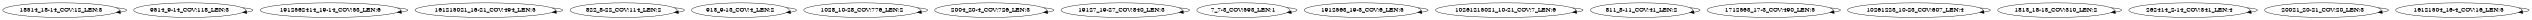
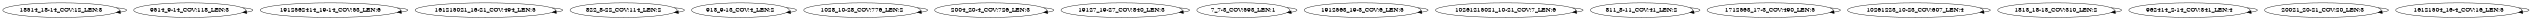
  digraph {
    "18514_18-14_COV:12_LEN:3"
    "9514_9-14_COV:118_LEN:3"
    n3 [label="1912562414_19-14_COV:53_LEN:6"]
    "161215021_16-21_COV:494_LEN:5"
    "822_8-22_COV:114_LEN:2"
    "913_9-13_COV:4_LEN:2"
    "1028_10-28_COV:776_LEN:2"
    "2004_20-4_COV:726_LEN:3"
    "19127_19-27_COV:840_LEN:3"
    n10 [label="7_7-3_COV:593_LEN:1"]
    "1912563_19-3_COV:6_LEN:5"
    "10261215021_10-21_COV:7_LEN:6"
    "811_8-11_COV:41_LEN:2"
    "1712563_17-3_COV:490_LEN:5"
    "10261223_10-23_COV:607_LEN:4"
    "1813_18-13_COV:310_LEN:2"
-   "262414_2-14_COV:341_LEN:4"
+   "262414_2-14_COV:341_LEN:4" [label="962414_2-14_COV:341_LEN:4"]
    "20021_20-21_COV:20_LEN:3"
    "16121504_16-4_COV:16_LEN:5"
    "18514_18-14_COV:12_LEN:3" -> "18514_18-14_COV:12_LEN:3"
    "9514_9-14_COV:118_LEN:3" -> "9514_9-14_COV:118_LEN:3"
    n3 -> n3
    "161215021_16-21_COV:494_LEN:5" -> "161215021_16-21_COV:494_LEN:5"
    "822_8-22_COV:114_LEN:2" -> "822_8-22_COV:114_LEN:2"
    "913_9-13_COV:4_LEN:2" -> "913_9-13_COV:4_LEN:2"
    "1028_10-28_COV:776_LEN:2" -> "1028_10-28_COV:776_LEN:2"
    "2004_20-4_COV:726_LEN:3" -> "2004_20-4_COV:726_LEN:3"
    "19127_19-27_COV:840_LEN:3" -> "19127_19-27_COV:840_LEN:3"
    n10 -> n10
    "1912563_19-3_COV:6_LEN:5" -> "1912563_19-3_COV:6_LEN:5"
    "10261215021_10-21_COV:7_LEN:6" -> "10261215021_10-21_COV:7_LEN:6"
    "811_8-11_COV:41_LEN:2" -> "811_8-11_COV:41_LEN:2"
    "1712563_17-3_COV:490_LEN:5" -> "1712563_17-3_COV:490_LEN:5"
    "10261223_10-23_COV:607_LEN:4" -> "10261223_10-23_COV:607_LEN:4"
    "1813_18-13_COV:310_LEN:2" -> "1813_18-13_COV:310_LEN:2"
    "262414_2-14_COV:341_LEN:4" -> "262414_2-14_COV:341_LEN:4"
    "20021_20-21_COV:20_LEN:3" -> "20021_20-21_COV:20_LEN:3"
    "16121504_16-4_COV:16_LEN:5" -> "16121504_16-4_COV:16_LEN:5"
  }
